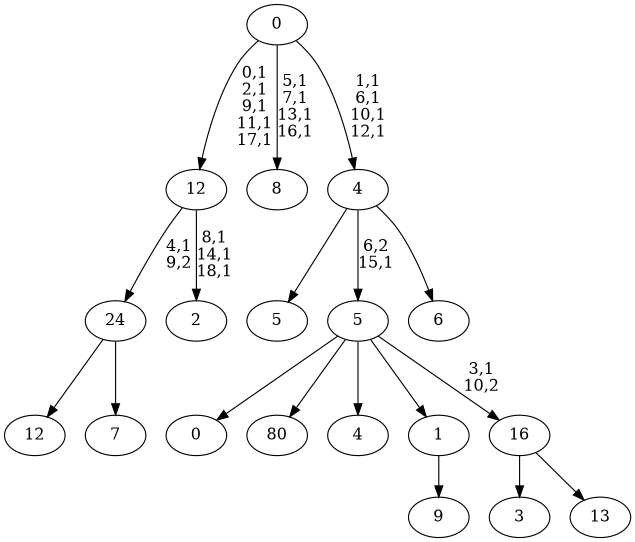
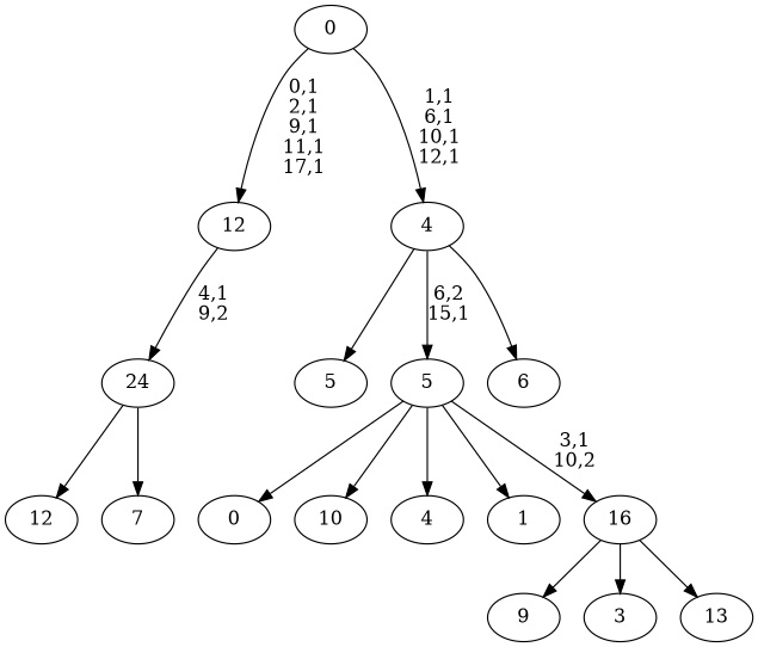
  digraph {
    n1 [label=12]
    n2 [label=13]
-   n3 [label=80]
+   n3 [label=10]
    n4 [label=9]
-   n5 [label=8]
    n6 [label=7]
    n7 [label=24]
    n8 [label=6]
    n9 [label=5]
    n10 [label=4]
    n11 [label=3]
    n12 [label=16]
-   n13 [label=2]
    12
    n15 [label=1]
    n16 [label=0]
    5
    4
    0
    n7 -> n1
    n7 -> n6
    n12 -> n2
-   n15 -> n4
+   n12 -> n4
    n12 -> n11
    12 -> n7 [label="4,1\n9,2"]
-   12 -> n13 [label="8,1\n14,1\n18,1"]
    5 -> n3
    5 -> n10
    5 -> n12 [label="3,1\n10,2"]
    5 -> n15
    5 -> n16
    4 -> n8
    4 -> n9
    4 -> 5 [label="6,2\n15,1"]
-   0 -> n5 [label="5,1\n7,1\n13,1\n16,1"]
    0 -> 12 [label="0,1\n2,1\n9,1\n11,1\n17,1"]
    0 -> 4 [label="1,1\n6,1\n10,1\n12,1"]
  }
